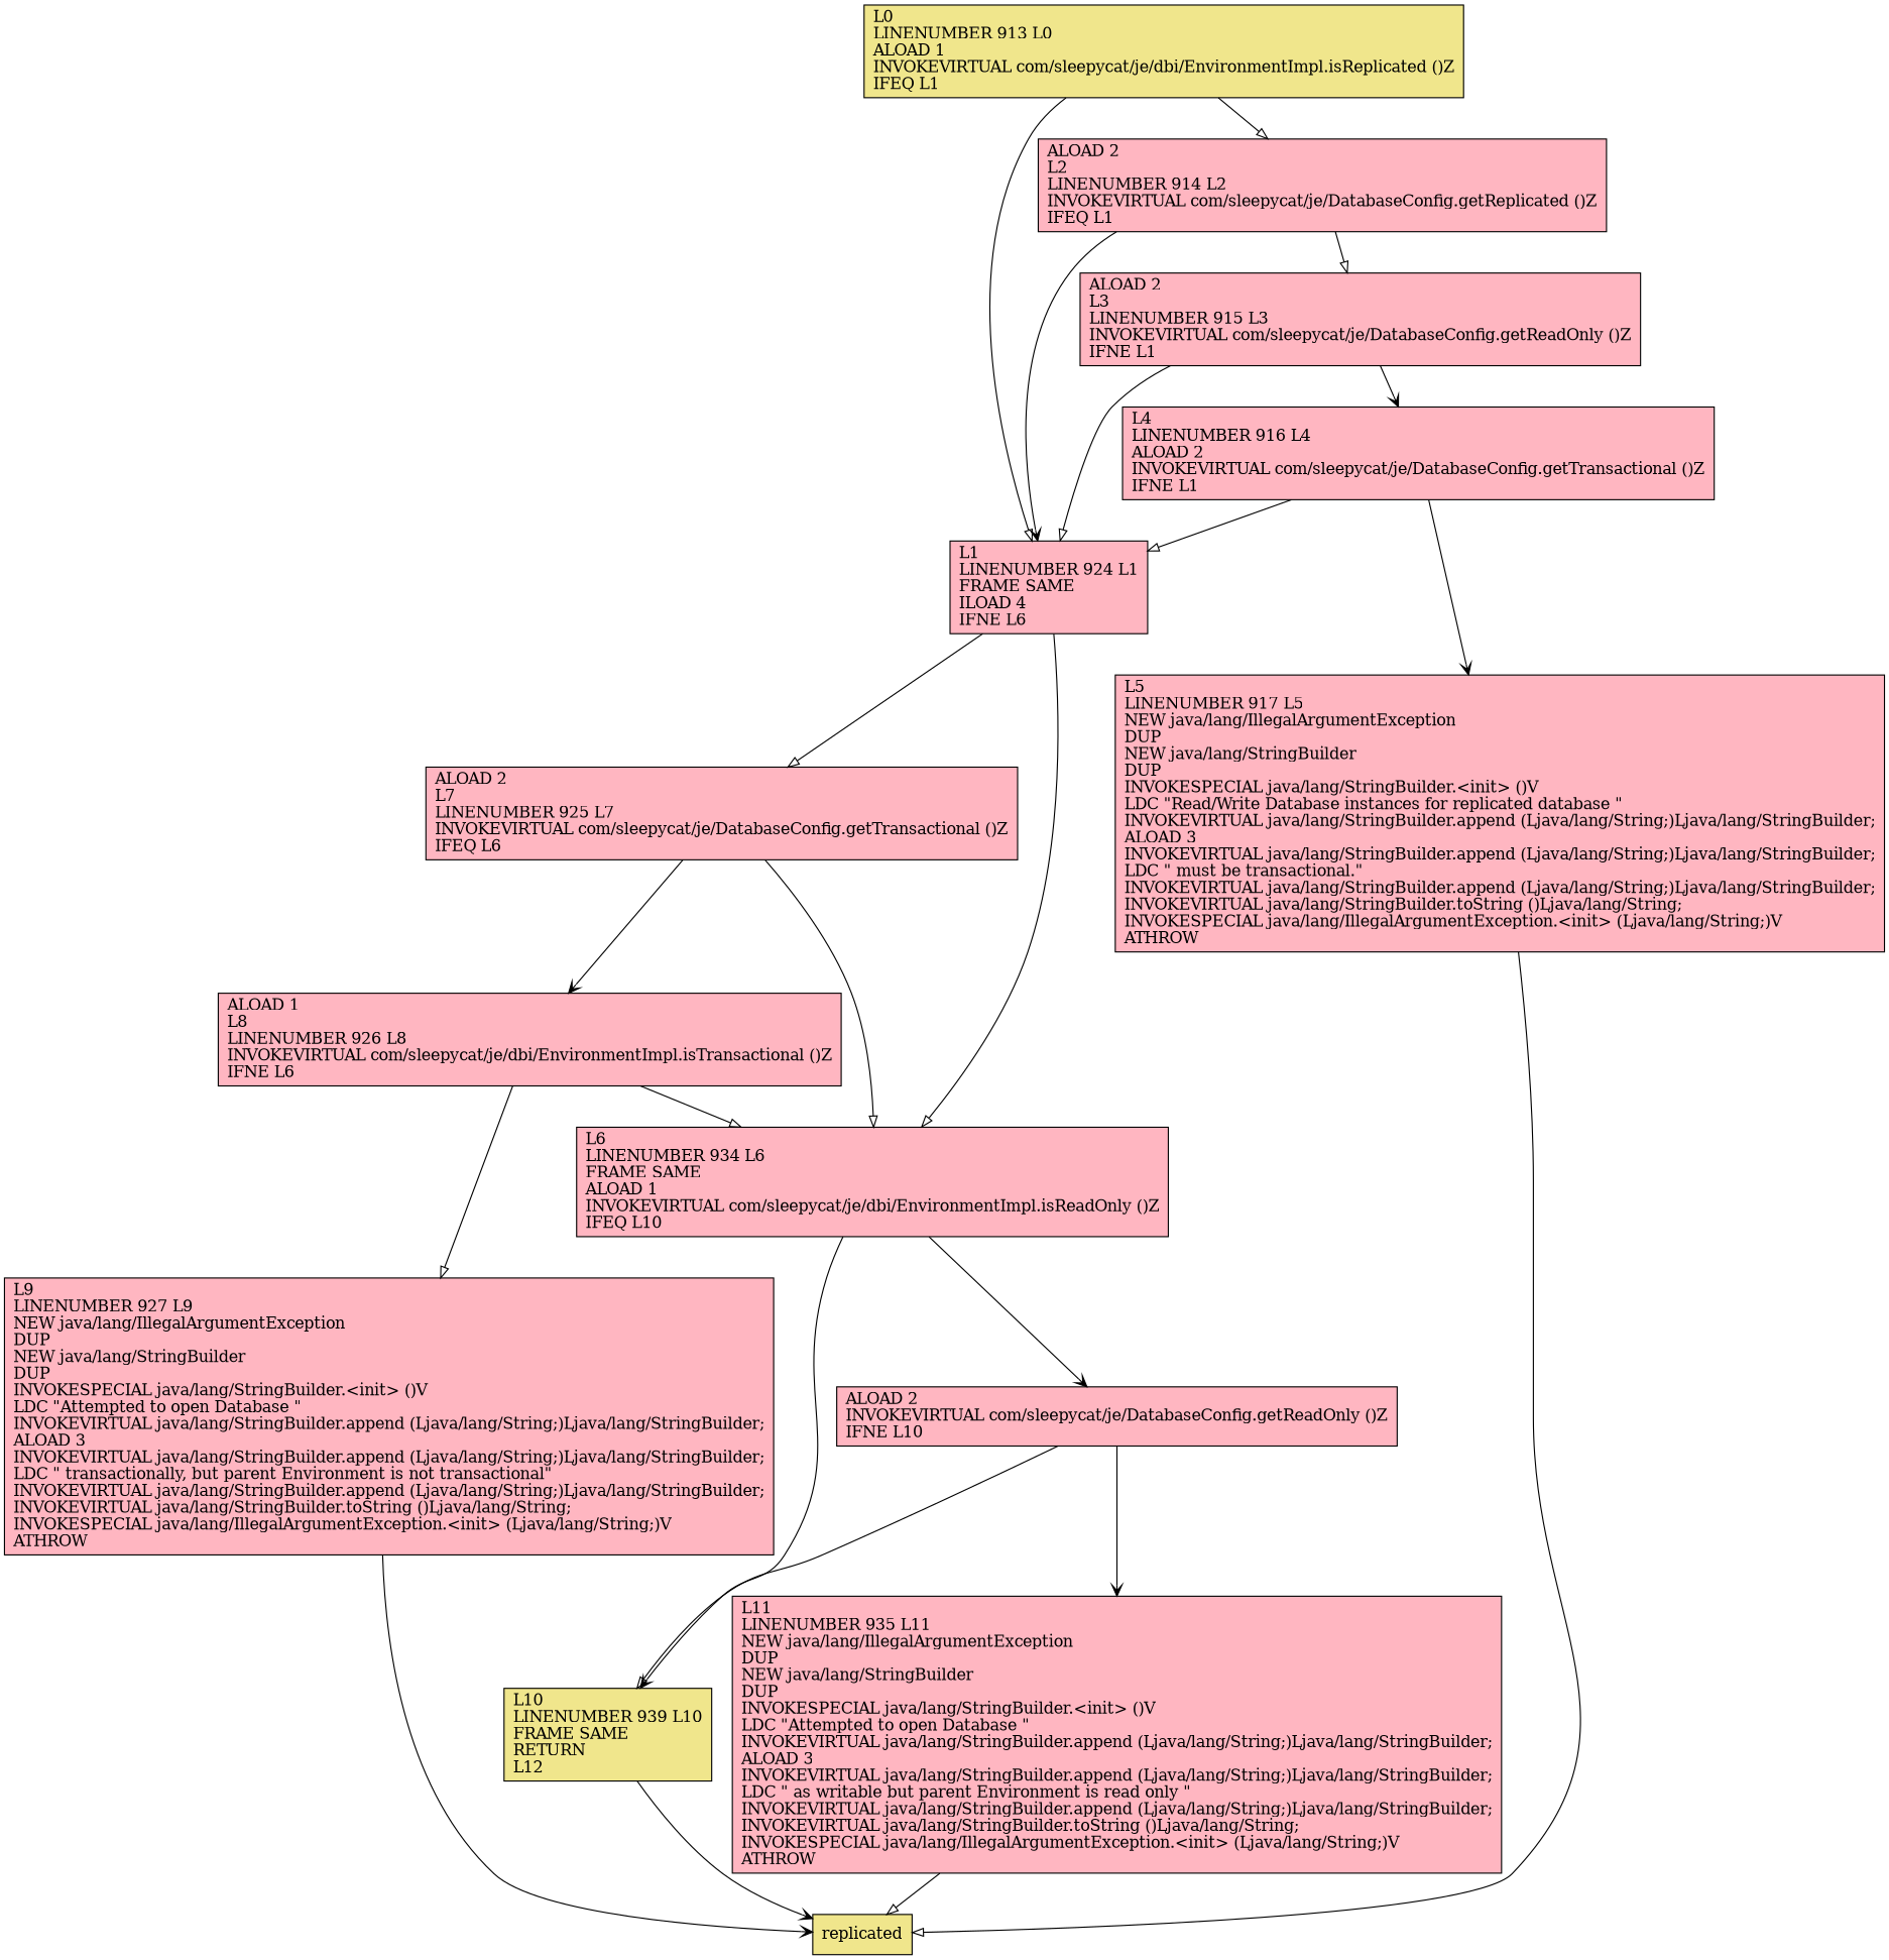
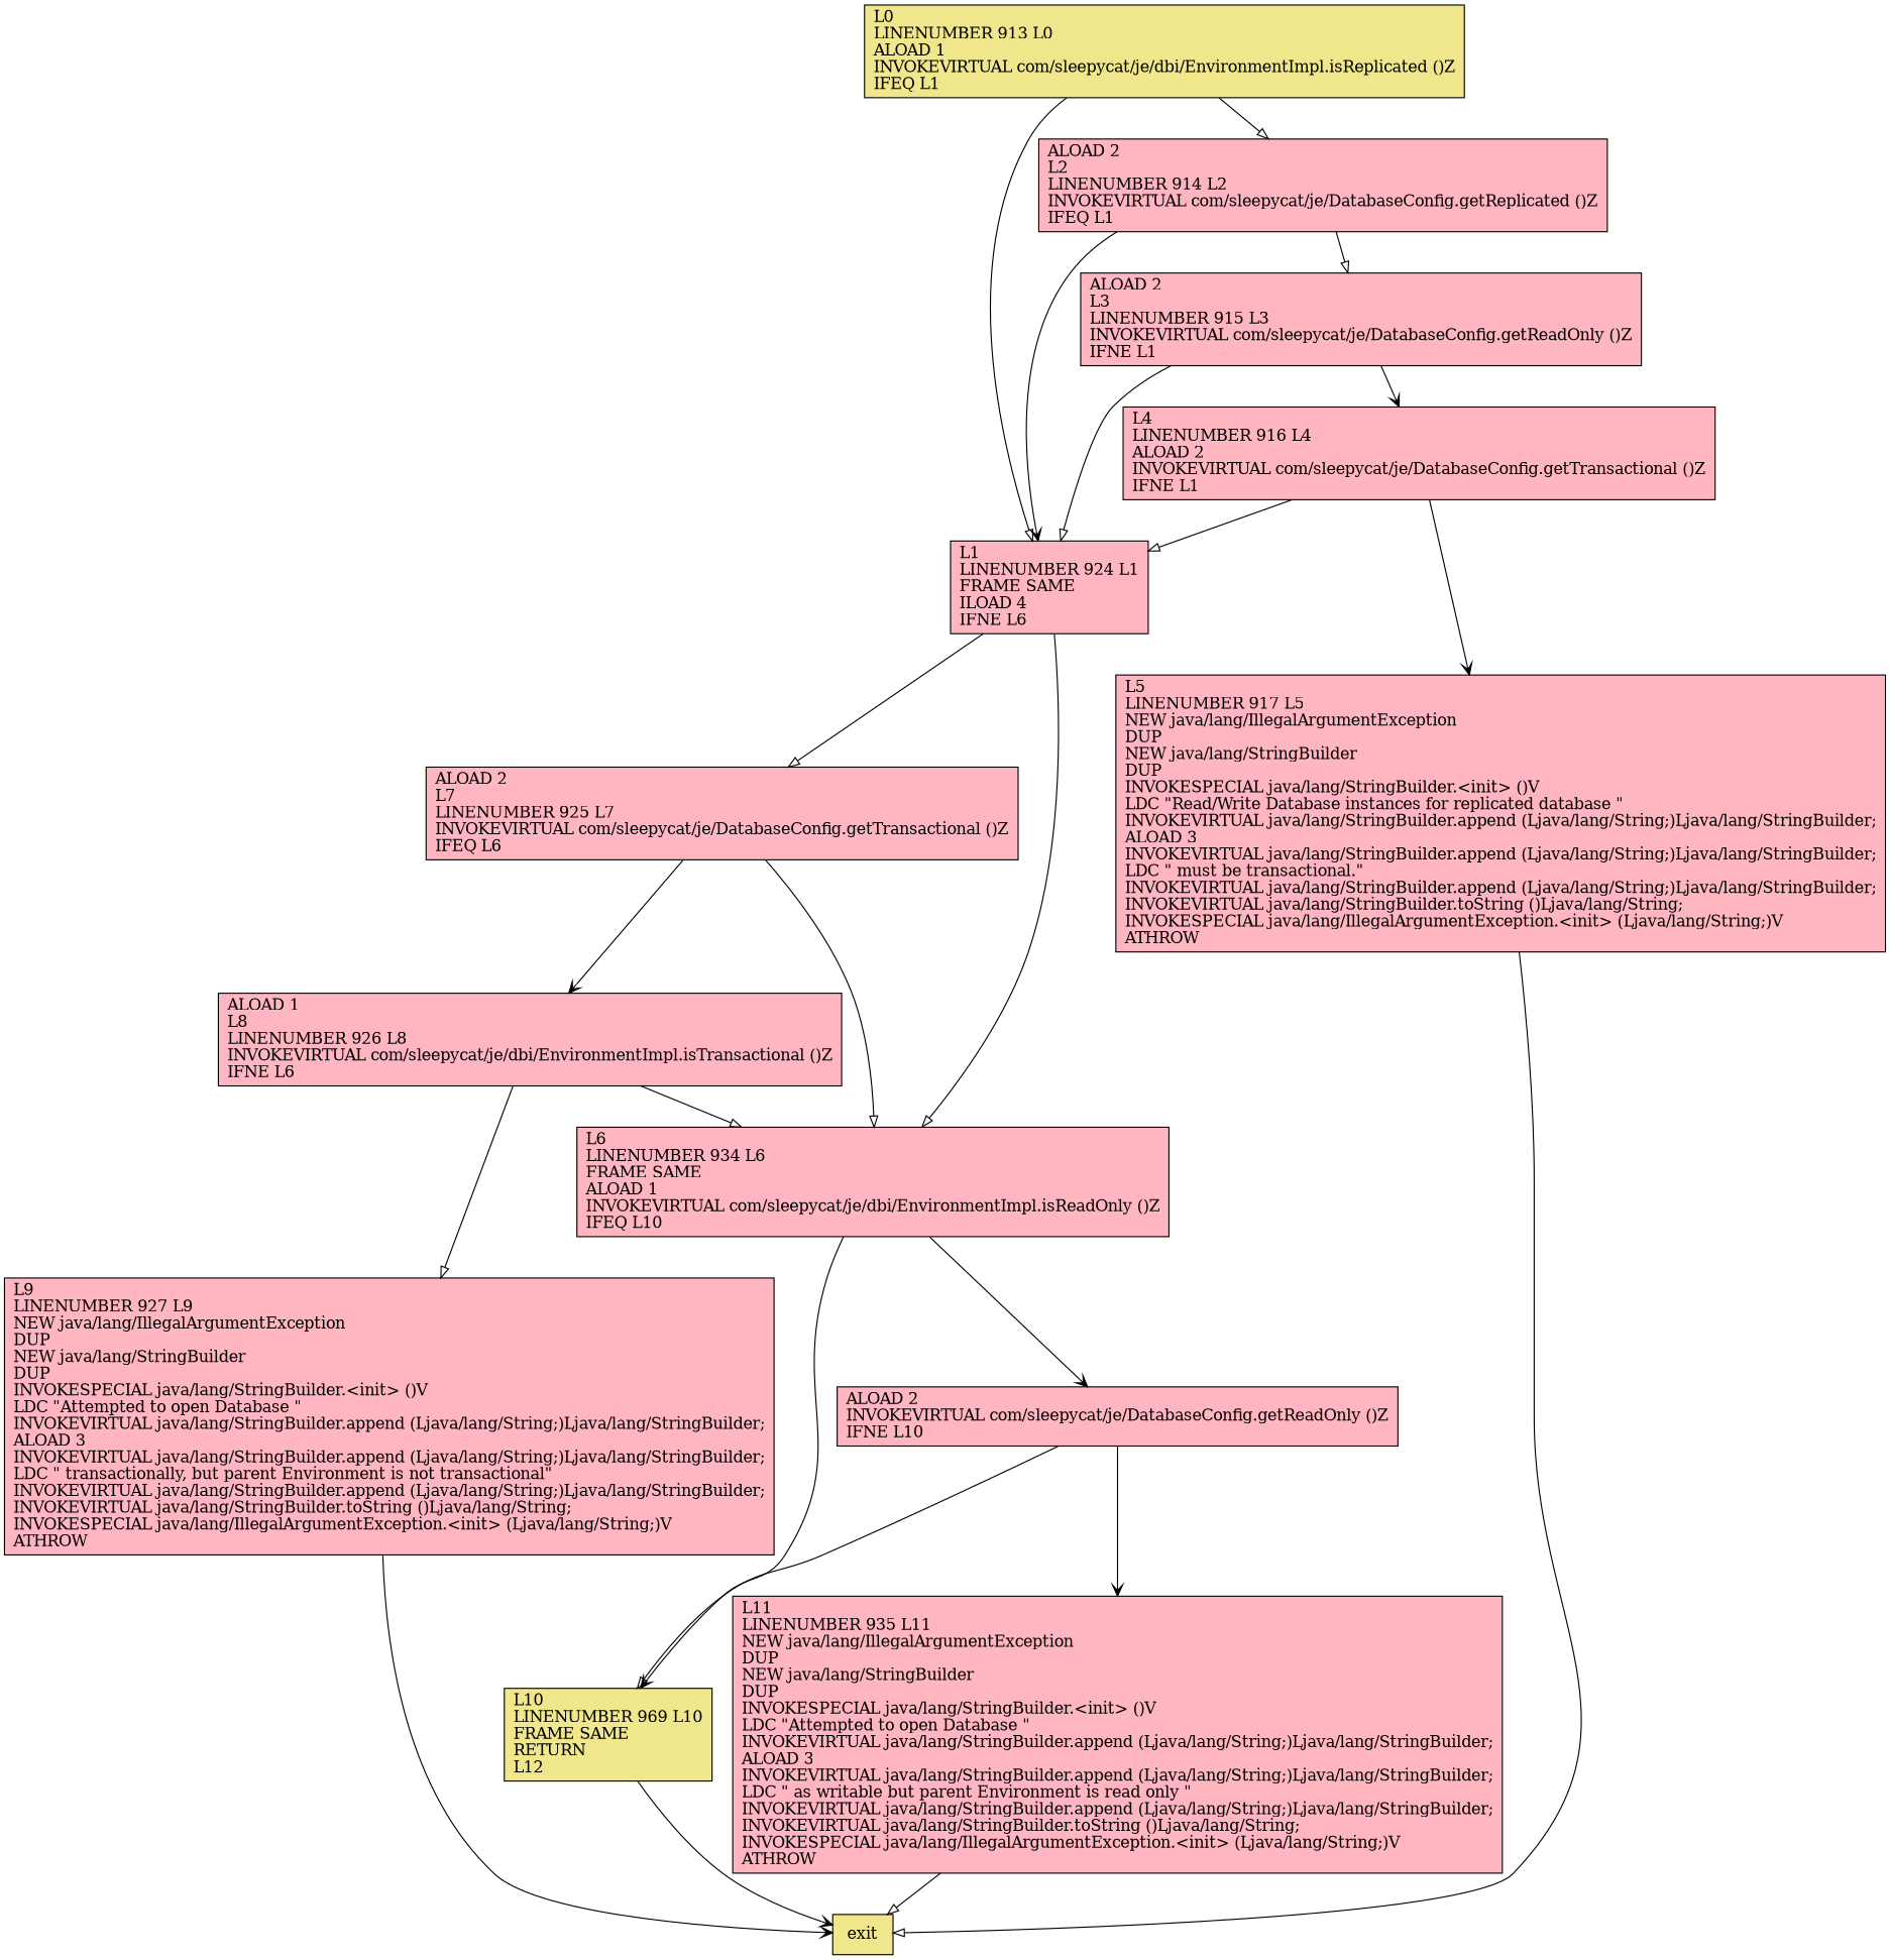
  digraph {
    node [fillcolor=lightpink shape=record style=filled]
    edge [arrowhead=onormal]
    n1 [label="ALOAD 1\lL8\lLINENUMBER 926 L8\lINVOKEVIRTUAL com/sleepycat/je/dbi/EnvironmentImpl.isTransactional ()Z\lIFNE L6\l"]
    n2 [label="L6\lLINENUMBER 934 L6\lFRAME SAME\lALOAD 1\lINVOKEVIRTUAL com/sleepycat/je/dbi/EnvironmentImpl.isReadOnly ()Z\lIFEQ L10\l"]
    n3 [label="L9\lLINENUMBER 927 L9\lNEW java/lang/IllegalArgumentException\lDUP\lNEW java/lang/StringBuilder\lDUP\lINVOKESPECIAL java/lang/StringBuilder.\<init\> ()V\lLDC \"Attempted to open Database \"\lINVOKEVIRTUAL java/lang/StringBuilder.append (Ljava/lang/String;)Ljava/lang/StringBuilder;\lALOAD 3\lINVOKEVIRTUAL java/lang/StringBuilder.append (Ljava/lang/String;)Ljava/lang/StringBuilder;\lLDC \" transactionally, but parent Environment is not transactional\"\lINVOKEVIRTUAL java/lang/StringBuilder.append (Ljava/lang/String;)Ljava/lang/StringBuilder;\lINVOKEVIRTUAL java/lang/StringBuilder.toString ()Ljava/lang/String;\lINVOKESPECIAL java/lang/IllegalArgumentException.\<init\> (Ljava/lang/String;)V\lATHROW\l"]
    n4 [label="ALOAD 2\lINVOKEVIRTUAL com/sleepycat/je/DatabaseConfig.getReadOnly ()Z\lIFNE L10\l"]
-   n5 [fillcolor=khaki label="L10\lLINENUMBER 939 L10\lFRAME SAME\lRETURN\lL12\l"]
-   exit [fillcolor=khaki label=replicated]
+   n5 [fillcolor=khaki label="L10\lLINENUMBER 969 L10\lFRAME SAME\lRETURN\lL12\l"]
+   exit [fillcolor=khaki]
    n7 [label="ALOAD 2\lL3\lLINENUMBER 915 L3\lINVOKEVIRTUAL com/sleepycat/je/DatabaseConfig.getReadOnly ()Z\lIFNE L1\l"]
    n8 [label="L4\lLINENUMBER 916 L4\lALOAD 2\lINVOKEVIRTUAL com/sleepycat/je/DatabaseConfig.getTransactional ()Z\lIFNE L1\l"]
    n9 [label="L1\lLINENUMBER 924 L1\lFRAME SAME\lILOAD 4\lIFNE L6\l"]
    n10 [label="L5\lLINENUMBER 917 L5\lNEW java/lang/IllegalArgumentException\lDUP\lNEW java/lang/StringBuilder\lDUP\lINVOKESPECIAL java/lang/StringBuilder.\<init\> ()V\lLDC \"Read/Write Database instances for replicated database \"\lINVOKEVIRTUAL java/lang/StringBuilder.append (Ljava/lang/String;)Ljava/lang/StringBuilder;\lALOAD 3\lINVOKEVIRTUAL java/lang/StringBuilder.append (Ljava/lang/String;)Ljava/lang/StringBuilder;\lLDC \" must be transactional.\"\lINVOKEVIRTUAL java/lang/StringBuilder.append (Ljava/lang/String;)Ljava/lang/StringBuilder;\lINVOKEVIRTUAL java/lang/StringBuilder.toString ()Ljava/lang/String;\lINVOKESPECIAL java/lang/IllegalArgumentException.\<init\> (Ljava/lang/String;)V\lATHROW\l"]
    n11 [label="ALOAD 2\lL7\lLINENUMBER 925 L7\lINVOKEVIRTUAL com/sleepycat/je/DatabaseConfig.getTransactional ()Z\lIFEQ L6\l"]
    n12 [label="L11\lLINENUMBER 935 L11\lNEW java/lang/IllegalArgumentException\lDUP\lNEW java/lang/StringBuilder\lDUP\lINVOKESPECIAL java/lang/StringBuilder.\<init\> ()V\lLDC \"Attempted to open Database \"\lINVOKEVIRTUAL java/lang/StringBuilder.append (Ljava/lang/String;)Ljava/lang/StringBuilder;\lALOAD 3\lINVOKEVIRTUAL java/lang/StringBuilder.append (Ljava/lang/String;)Ljava/lang/StringBuilder;\lLDC \" as writable but parent Environment is read only \"\lINVOKEVIRTUAL java/lang/StringBuilder.append (Ljava/lang/String;)Ljava/lang/StringBuilder;\lINVOKEVIRTUAL java/lang/StringBuilder.toString ()Ljava/lang/String;\lINVOKESPECIAL java/lang/IllegalArgumentException.\<init\> (Ljava/lang/String;)V\lATHROW\l"]
    n13 [label="ALOAD 2\lL2\lLINENUMBER 914 L2\lINVOKEVIRTUAL com/sleepycat/je/DatabaseConfig.getReplicated ()Z\lIFEQ L1\l"]
    n14 [fillcolor=khaki label="L0\lLINENUMBER 913 L0\lALOAD 1\lINVOKEVIRTUAL com/sleepycat/je/dbi/EnvironmentImpl.isReplicated ()Z\lIFEQ L1\l"]
    n1 -> n2
    n1 -> n3
    n2 -> n4 [arrowhead=vee]
    n2 -> n5 [arrowhead=vee]
    n3 -> exit [arrowhead=vee]
    n4 -> n5
    n4 -> n12 [arrowhead=vee]
    n5 -> exit [arrowhead=vee]
    n7 -> n8 [arrowhead=vee]
    n7 -> n9
    n8 -> n9
    n8 -> n10 [arrowhead=vee]
    n9 -> n2
    n9 -> n11
    n10 -> exit
    n11 -> n1 [arrowhead=vee]
    n11 -> n2
    n12 -> exit
    n13 -> n7
    n13 -> n9 [arrowhead=vee]
    n14 -> n9
    n14 -> n13
  }
